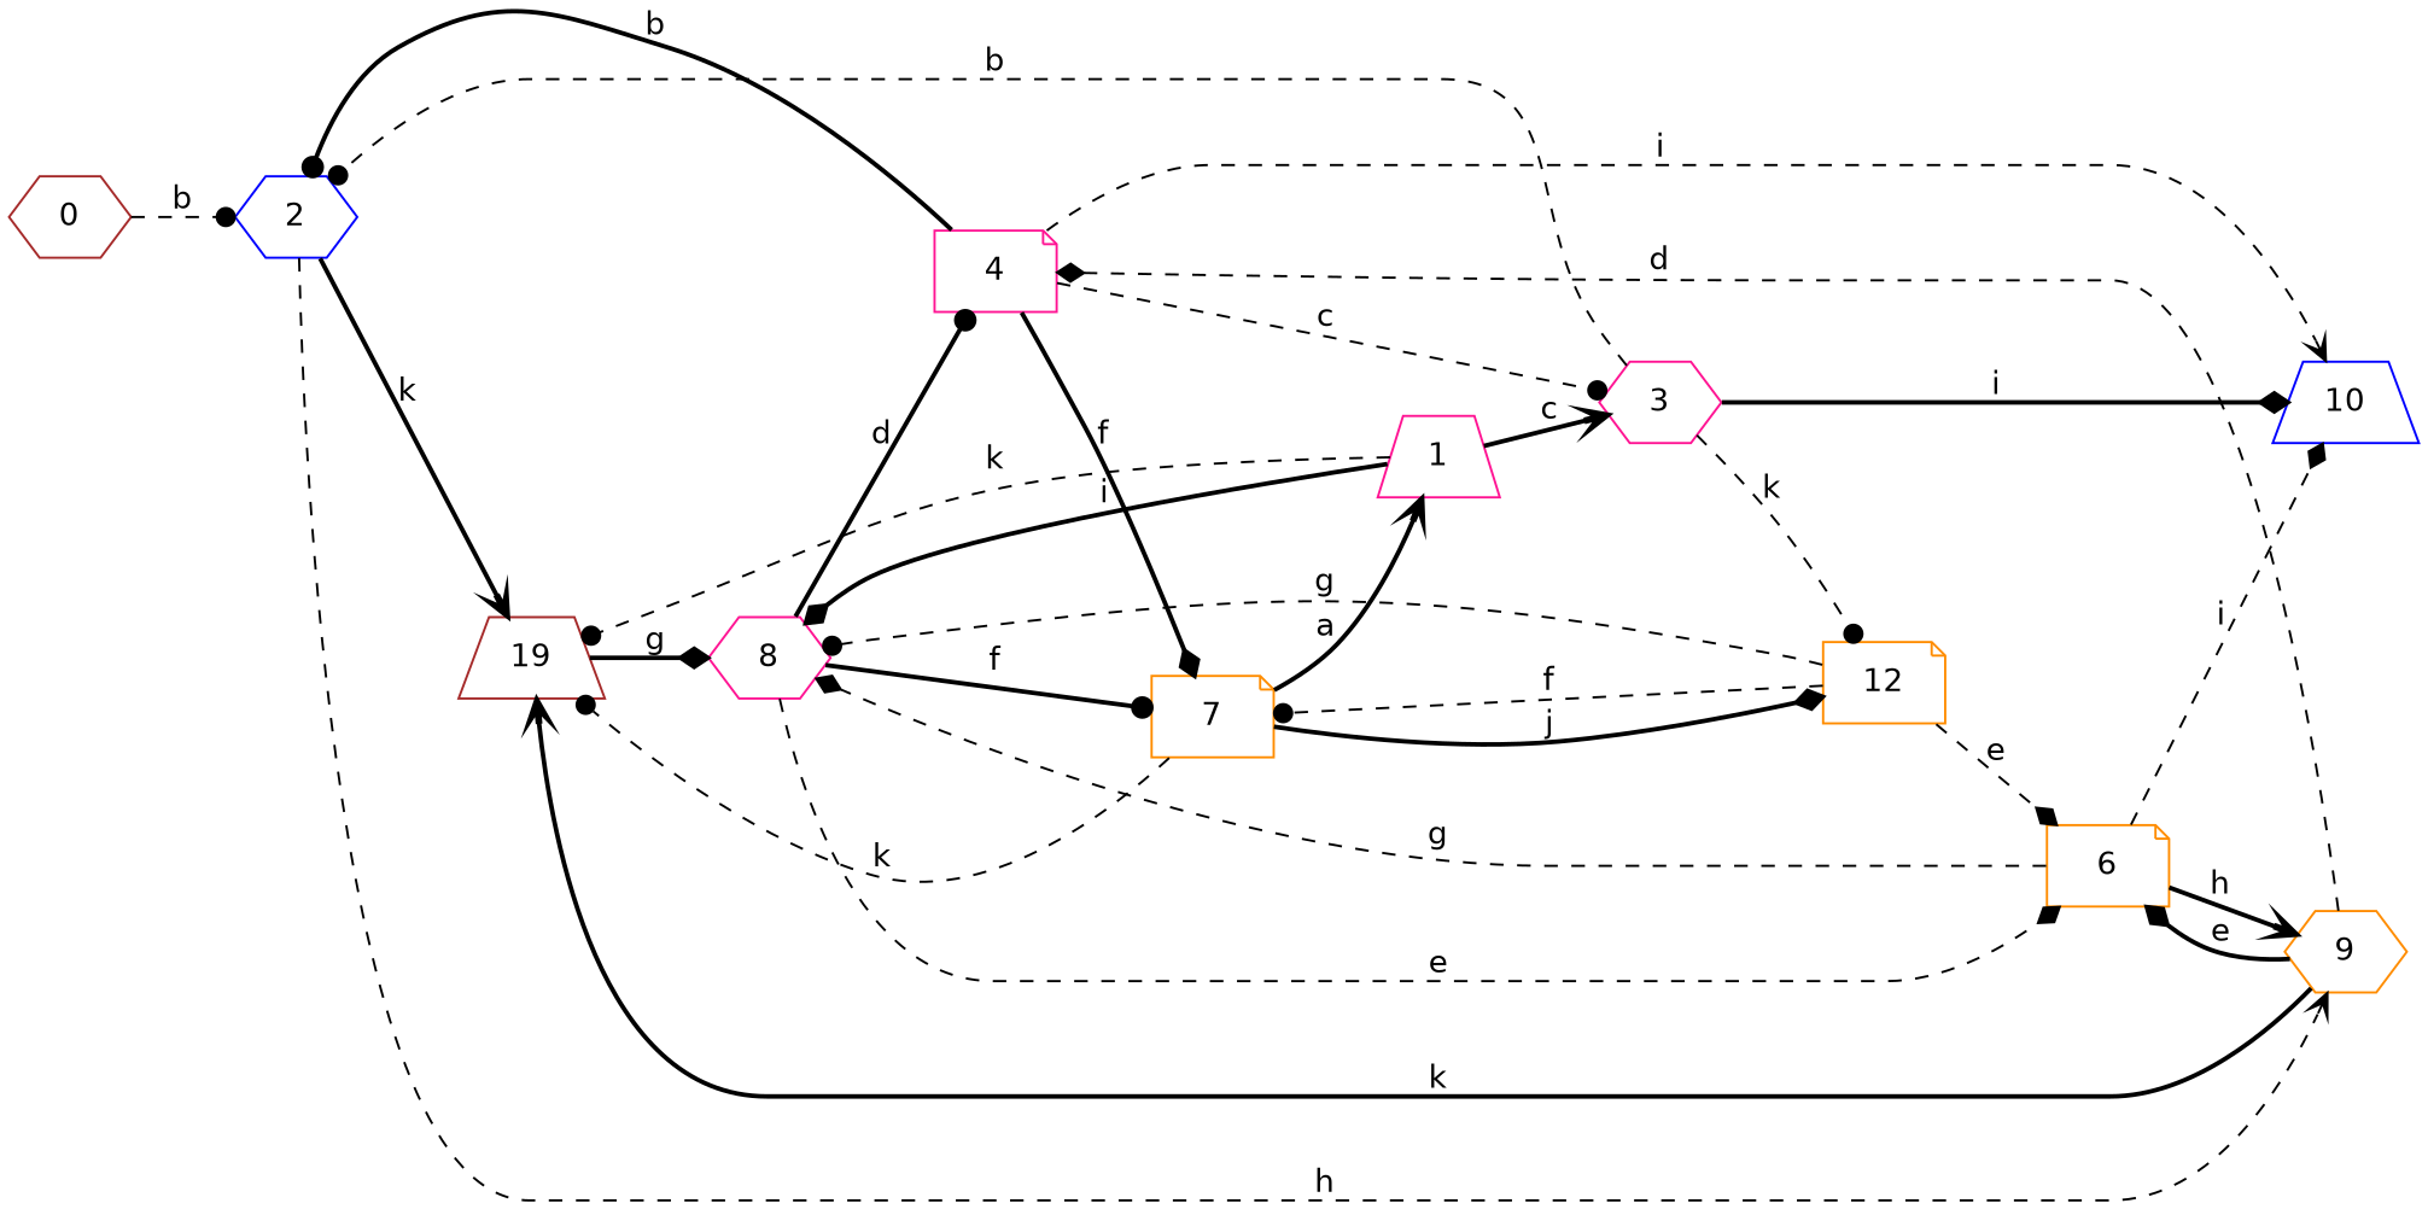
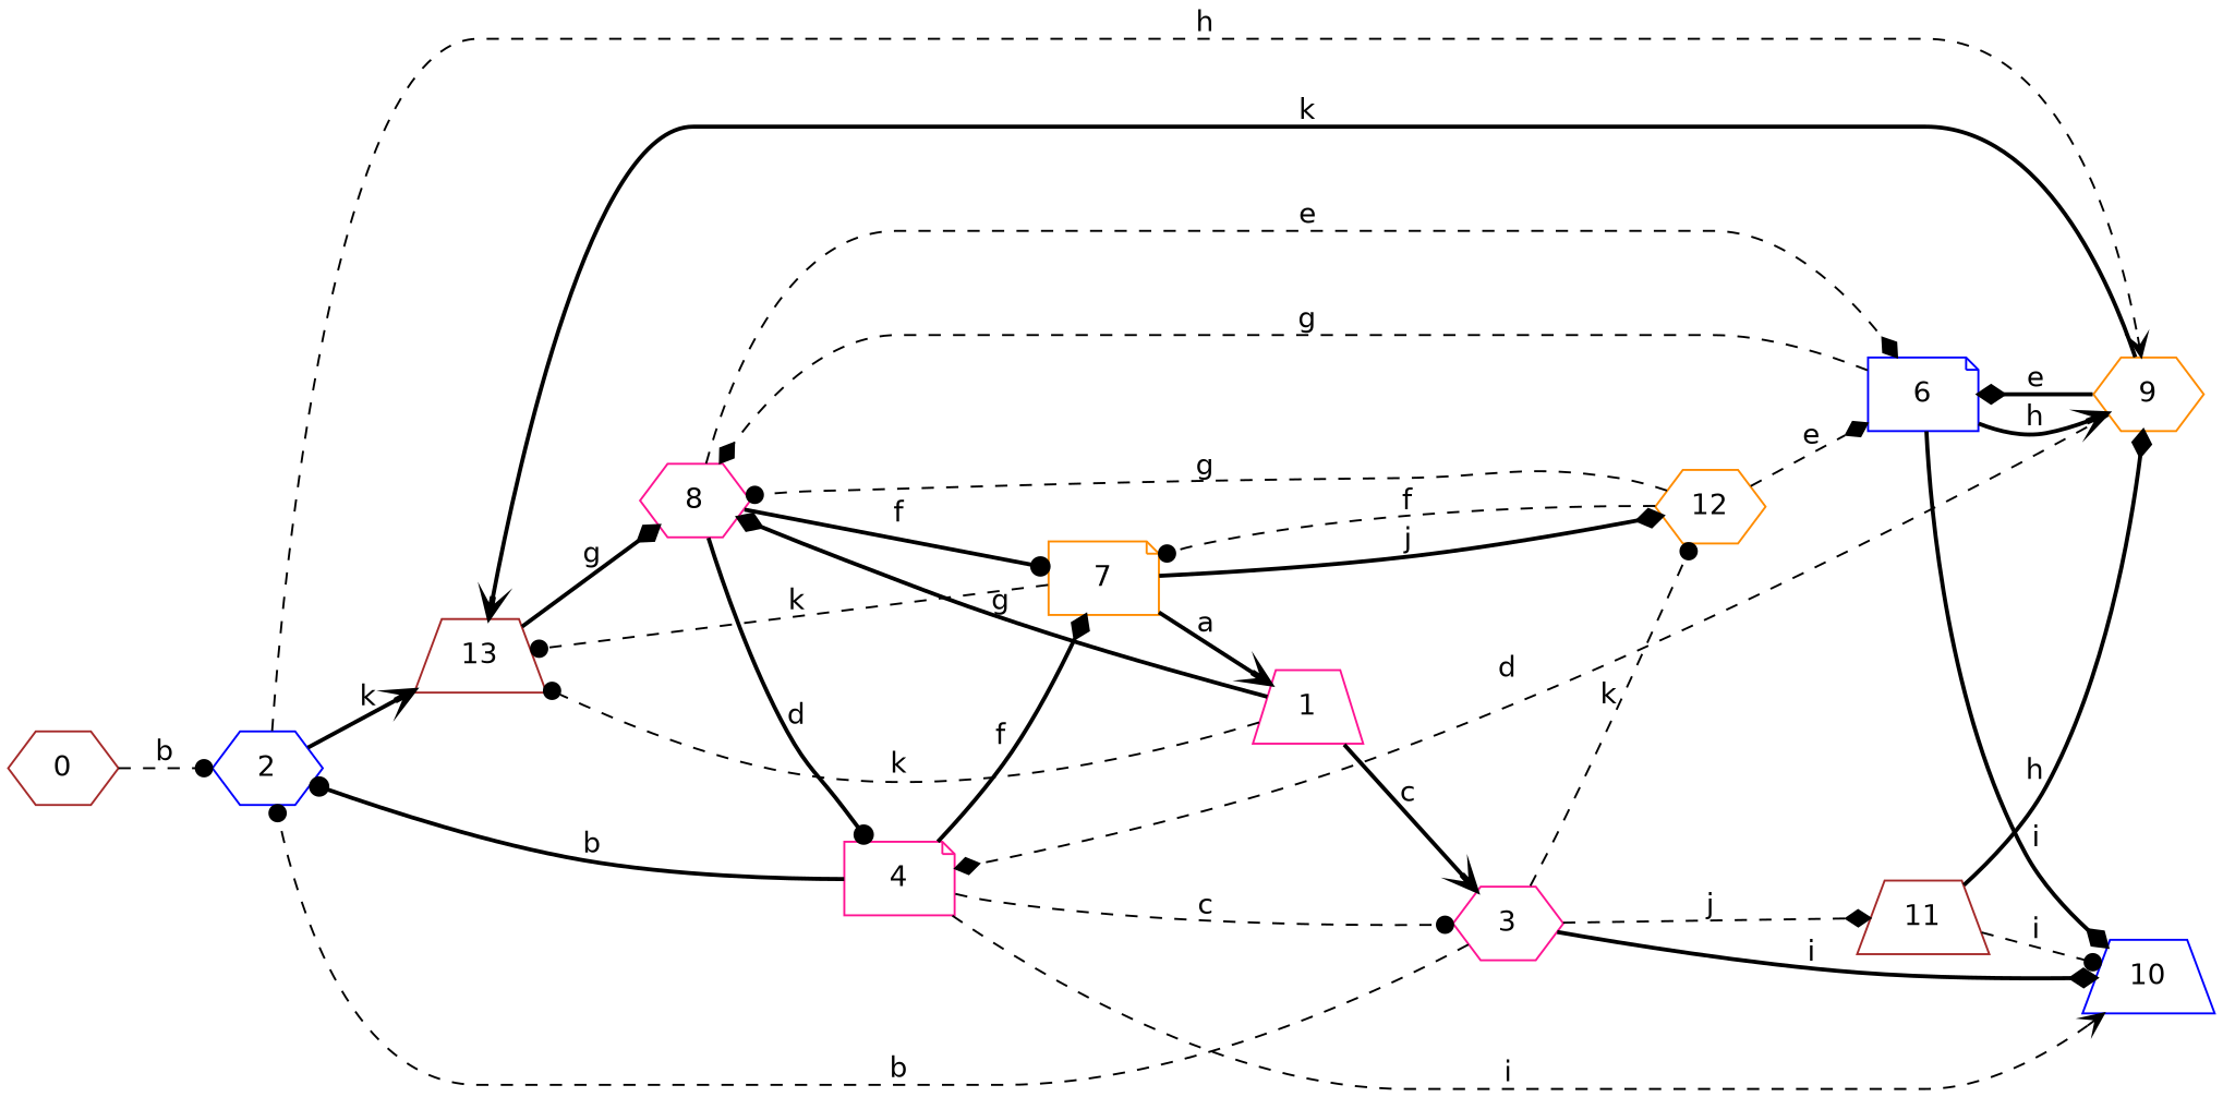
  strict digraph {
    fontname="DejaVu Sans"
    rankdir=LR
    node [color=deeppink fontname="DejaVu Sans" shape=hexagon]
    edge [arrowhead=diamond fontname="DejaVu Sans" style=dashed]
    0 [color=brown]
    2 [color=blue]
    1 [shape=trapezium]
    3
    8
-   13 [color=brown shape=trapezium label=19]
+   13 [color=brown shape=trapezium]
    9 [color=darkorange]
    10 [color=blue shape=trapezium]
-   12 [color=darkorange shape=note]
+   11 [color=brown shape=trapezium]
+   12 [color=darkorange]
    4 [shape=note]
    7 [color=darkorange shape=note]
-   6 [color=darkorange shape=note]
+   6 [color=blue shape=note]
    0 -> 2 [arrowhead=dot label=b]
    2 -> 13 [arrowhead=vee label=k style=bold]
    2 -> 9 [arrowhead=vee label=h]
    1 -> 3 [arrowhead=vee label=c style=bold]
-   1 -> 8 [label=i style=bold]
+   1 -> 8 [label=g style=bold]
    1 -> 13 [arrowhead=dot label=k]
    3 -> 2 [arrowhead=dot label=b]
    3 -> 10 [label=i style=bold]
+   3 -> 11 [label=j]
    3 -> 12 [arrowhead=dot label=k]
    8 -> 4 [arrowhead=dot label=d style=bold]
    8 -> 7 [arrowhead=dot label=f style=bold]
    8 -> 6 [label=e]
    13 -> 8 [label=g style=bold]
    9 -> 13 [arrowhead=vee label=k style=bold]
    9 -> 4 [label=d]
    9 -> 6 [label=e style=bold]
+   11 -> 9 [label=h style=bold]
+   11 -> 10 [arrowhead=dot label=i]
    12 -> 8 [arrowhead=dot label=g]
    12 -> 7 [arrowhead=dot label=f]
    12 -> 6 [label=e]
    4 -> 2 [arrowhead=dot label=b style=bold]
    4 -> 3 [arrowhead=dot label=c]
    4 -> 10 [arrowhead=vee label=i]
    4 -> 7 [label=f style=bold]
    7 -> 1 [arrowhead=vee label=a style=bold]
    7 -> 13 [arrowhead=dot label=k]
    7 -> 12 [label=j style=bold]
    6 -> 8 [label=g]
    6 -> 9 [arrowhead=vee label=h style=bold]
-   6 -> 10 [label=i]
+   6 -> 10 [label=i style=bold]
  }
